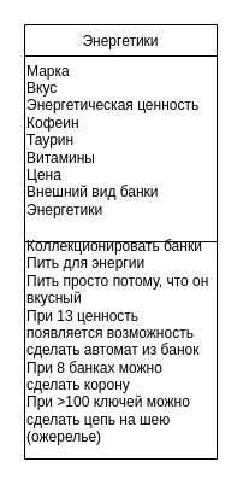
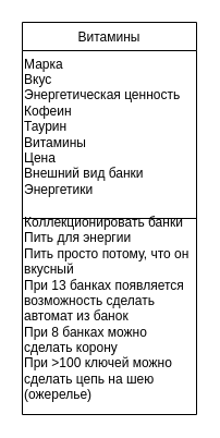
  <mxCell id="0" />
  <mxCell id="1" parent="0" />
- <mxCell id="2" value="Энергетики" style="swimlane;fontStyle=0;align=center;verticalAlign=top;childLayout=stackLayout;horizontal=1;startSize=26;horizontalStack=0;resizeParent=1;resizeLast=0;collapsible=1;marginBottom=0;rounded=0;shadow=0;strokeWidth=1;" parent="1" vertex="1"><mxGeometry x="20" y="20" width="160" height="360" as="geometry"><mxRectangle x="550" y="140" width="160" height="26" as="alternateBounds" /></mxGeometry></mxCell>
+ <mxCell id="2" value="Витамины" style="swimlane;fontStyle=0;align=center;verticalAlign=top;childLayout=stackLayout;horizontal=1;startSize=26;horizontalStack=0;resizeParent=1;resizeLast=0;collapsible=1;marginBottom=0;rounded=0;shadow=0;strokeWidth=1;" parent="1" vertex="1"><mxGeometry x="20" y="20" width="160" height="360" as="geometry"><mxRectangle x="550" y="140" width="160" height="26" as="alternateBounds" /></mxGeometry></mxCell>
  <mxCell id="3" value="&lt;div&gt;Марка&lt;/div&gt;&lt;div&gt;Вкус&lt;/div&gt;&lt;div&gt;Энергетическая ценность&lt;/div&gt;&lt;div&gt;Кофеин&lt;/div&gt;&lt;div&gt;Таурин&lt;/div&gt;&lt;div&gt;Витамины&lt;/div&gt;&lt;div&gt;Цена&lt;/div&gt;&lt;div&gt;Внешний вид банки&lt;/div&gt;&lt;div&gt;Энергетики&lt;/div&gt;&lt;div&gt;&lt;br&gt;&lt;/div&gt;" style="text;html=1;strokeColor=none;fillColor=none;align=left;verticalAlign=middle;whiteSpace=wrap;rounded=0;" vertex="1" parent="2"><mxGeometry y="26" width="160" height="154" as="geometry" /></mxCell>
  <mxCell id="4" value="" style="endArrow=none;html=1;rounded=0;entryX=1;entryY=1;entryDx=0;entryDy=0;exitX=0;exitY=1;exitDx=0;exitDy=0;" edge="1" parent="2" source="3" target="3"><mxGeometry width="50" height="50" relative="1" as="geometry"><mxPoint x="80" y="370" as="sourcePoint" /><mxPoint x="130" y="320" as="targetPoint" /></mxGeometry></mxCell>
- <mxCell id="5" value="&lt;div&gt;Коллекционировать банки&lt;/div&gt;&lt;div&gt;Пить для энергии&lt;/div&gt;&lt;div&gt;Пить просто потому, что он вкусный&lt;/div&gt;&lt;div&gt;При 13 ценность появляется возможность сделать автомат из банок&lt;/div&gt;&lt;div&gt;При 8 банках можно сделать корону&lt;/div&gt;&lt;div&gt;При &amp;gt;100 ключей можно сделать цепь на шею (ожерелье)&lt;/div&gt;&lt;div&gt;&lt;br&gt;&lt;/div&gt;" style="text;html=1;strokeColor=none;fillColor=none;align=left;verticalAlign=middle;whiteSpace=wrap;rounded=0;" vertex="1" parent="2"><mxGeometry y="180" width="160" height="180" as="geometry" /></mxCell>
+ <mxCell id="5" value="&lt;div&gt;Коллекционировать банки&lt;/div&gt;&lt;div&gt;Пить для энергии&lt;/div&gt;&lt;div&gt;Пить просто потому, что он вкусный&lt;/div&gt;&lt;div&gt;При 13 банках появляется возможность сделать автомат из банок&lt;/div&gt;&lt;div&gt;При 8 банках можно сделать корону&lt;/div&gt;&lt;div&gt;При &amp;gt;100 ключей можно сделать цепь на шею (ожерелье)&lt;/div&gt;&lt;div&gt;&lt;br&gt;&lt;/div&gt;" style="text;html=1;strokeColor=none;fillColor=none;align=left;verticalAlign=middle;whiteSpace=wrap;rounded=0;" vertex="1" parent="2"><mxGeometry y="180" width="160" height="180" as="geometry" /></mxCell>
